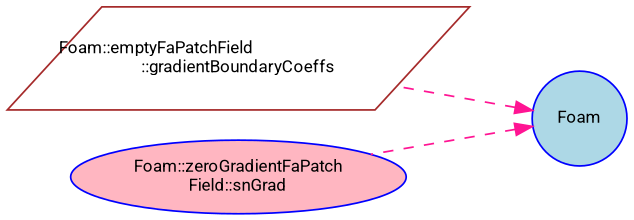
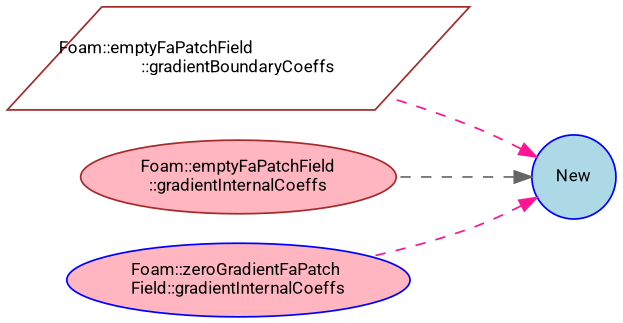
  digraph {
    fontname=Roboto
    rankdir=RL
    node [color=blue fillcolor=lightpink fontname=Roboto fontsize=10 shape=ellipse style=filled]
    edge [color=deeppink dir=back fontname=Roboto fontsize=10 labelfontname=Helvetica labelfontsize=10 style=dashed]
-   n1 [fillcolor=lightblue fontcolor=black height=0.2 label=Foam shape=circle width=0.4]
+   n1 [fillcolor=lightblue fontcolor=black height=0.2 label=New shape=circle width=0.4]
    n2 [color=brown fillcolor=white height=0.2 label="Foam::emptyFaPatchField\l::gradientBoundaryCoeffs" shape=parallelogram width=0.4]
-   n4 [height=0.2 label="Foam::zeroGradientFaPatch\lField::snGrad" width=0.4]
+   n3 [color=brown height=0.2 label="Foam::emptyFaPatchField\l::gradientInternalCoeffs" width=0.4]
+   n4 [height=0.2 label="Foam::zeroGradientFaPatch\lField::gradientInternalCoeffs" width=0.4]
    n1 -> n2
+   n1 -> n3 [color=gray40]
    n1 -> n4
  }
